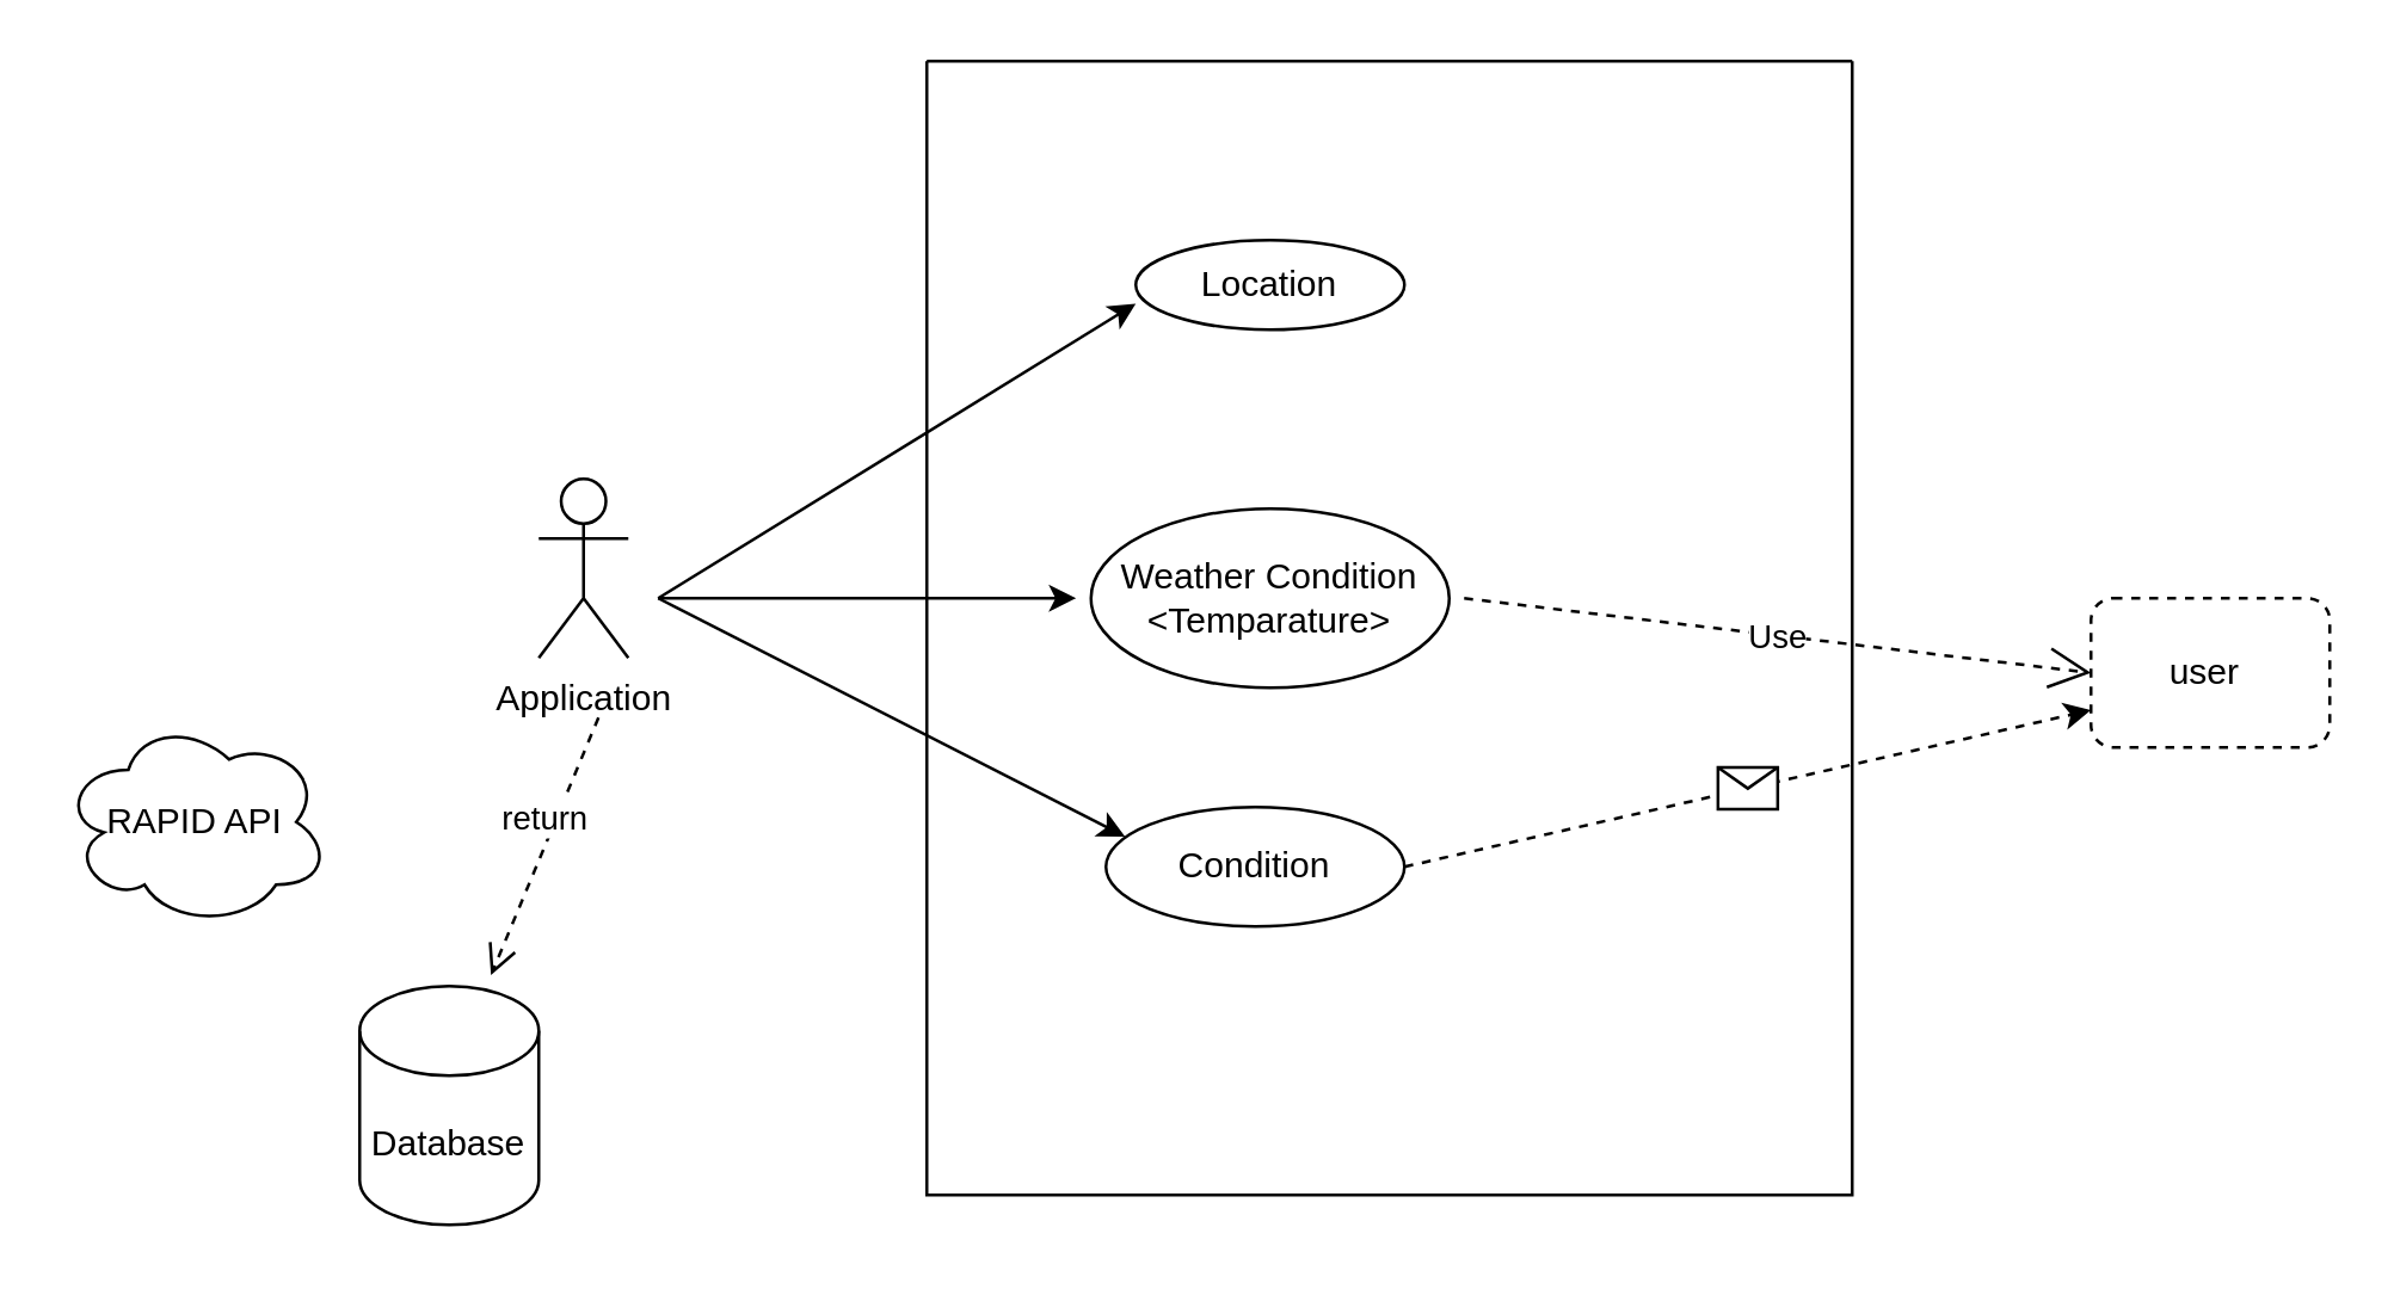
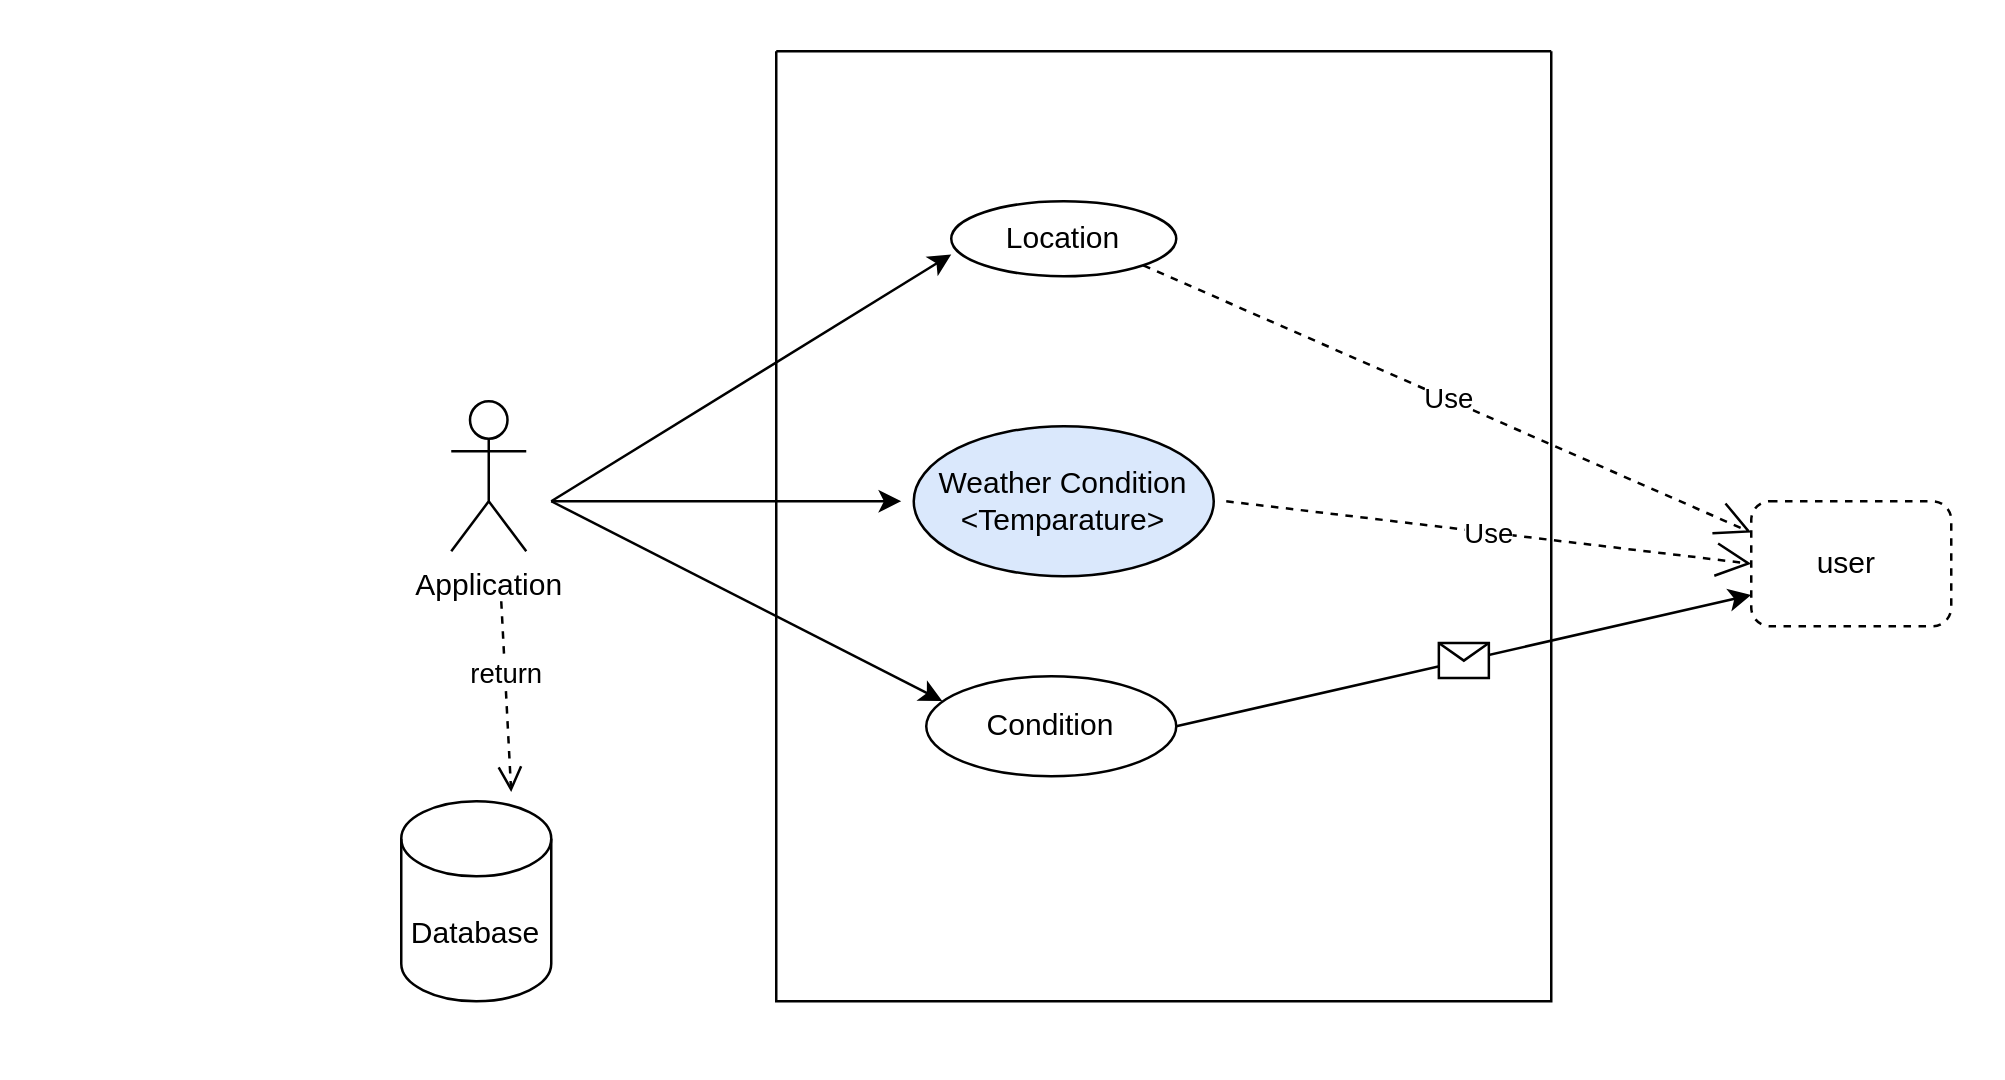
  <mxCell id="0" />
  <mxCell id="1" parent="0" />
  <mxCell id="2" value="Application" style="shape=umlActor;verticalLabelPosition=bottom;verticalAlign=top;html=1;outlineConnect=0;" parent="1" vertex="1"><mxGeometry x="180" y="160" width="30" height="60" as="geometry" /></mxCell>
  <mxCell id="3" value="" style="endArrow=classic;html=1;rounded=0;entryX=0;entryY=0.709;entryDx=0;entryDy=0;entryPerimeter=0;" parent="1" target="14" edge="1"><mxGeometry width="50" height="50" relative="1" as="geometry"><mxPoint x="220" y="200" as="sourcePoint" /><mxPoint x="290" y="130" as="targetPoint" /></mxGeometry></mxCell>
- <mxCell id="4" value="Weather Condition&lt;br&gt;&amp;lt;Temparature&amp;gt;" style="ellipse;whiteSpace=wrap;html=1;" parent="1" vertex="1"><mxGeometry x="365" y="170" width="120" height="60" as="geometry" /></mxCell>
+ <mxCell id="4" value="Weather Condition&lt;br&gt;&amp;lt;Temparature&amp;gt;" style="ellipse;whiteSpace=wrap;html=1;fillColor=#dae8fc;" parent="1" vertex="1"><mxGeometry x="365" y="170" width="120" height="60" as="geometry" /></mxCell>
  <mxCell id="5" value="" style="endArrow=classic;html=1;rounded=0;" parent="1" edge="1"><mxGeometry width="50" height="50" relative="1" as="geometry"><mxPoint x="220" y="200" as="sourcePoint" /><mxPoint x="360" y="200" as="targetPoint" /></mxGeometry></mxCell>
  <mxCell id="6" value="" style="endArrow=classic;html=1;rounded=0;entryX=0.064;entryY=0.247;entryDx=0;entryDy=0;entryPerimeter=0;" parent="1" target="7" edge="1"><mxGeometry width="50" height="50" relative="1" as="geometry"><mxPoint x="220" y="200" as="sourcePoint" /><mxPoint x="350" y="310" as="targetPoint" /></mxGeometry></mxCell>
  <mxCell id="7" value="Condition" style="ellipse;whiteSpace=wrap;html=1;" parent="1" vertex="1"><mxGeometry x="370" y="270" width="100" height="40" as="geometry" /></mxCell>
  <mxCell id="8" value="user&amp;nbsp;" style="rounded=1;whiteSpace=wrap;html=1;dashed=1;" parent="1" vertex="1"><mxGeometry x="700" y="200" width="80" height="50" as="geometry" /></mxCell>
- <mxCell id="9" value="Database" style="shape=cylinder3;whiteSpace=wrap;html=1;boundedLbl=1;backgroundOutline=1;size=15;" parent="1" vertex="1"><mxGeometry x="120" y="330" width="60" height="80" as="geometry" /></mxCell>
- <mxCell id="10" value="RAPID API" style="ellipse;shape=cloud;whiteSpace=wrap;html=1;" parent="1" vertex="1"><mxGeometry x="20" y="240" width="90" height="70" as="geometry" /></mxCell>
+ <mxCell id="9" value="Database" style="shape=cylinder3;whiteSpace=wrap;html=1;boundedLbl=1;backgroundOutline=1;size=15;" parent="1" vertex="1"><mxGeometry x="160" y="320" width="60" height="80" as="geometry" /></mxCell>
+ <mxCell id="11" value="Use" style="endArrow=open;endSize=12;dashed=1;html=1;rounded=0;exitX=1;exitY=1;exitDx=0;exitDy=0;entryX=0;entryY=0.25;entryDx=0;entryDy=0;" parent="1" source="14" target="8" edge="1"><mxGeometry width="160" relative="1" as="geometry"><mxPoint x="430.68" y="103" as="sourcePoint" /><mxPoint x="430" y="170" as="targetPoint" /></mxGeometry></mxCell>
  <mxCell id="12" value="Use" style="endArrow=open;endSize=12;dashed=1;html=1;rounded=0;entryX=0;entryY=0.5;entryDx=0;entryDy=0;" parent="1" target="8" edge="1"><mxGeometry width="160" relative="1" as="geometry"><mxPoint x="490" y="200" as="sourcePoint" /><mxPoint x="690" y="230" as="targetPoint" /></mxGeometry></mxCell>
  <mxCell id="13" value="" style="swimlane;startSize=0;" parent="1" vertex="1"><mxGeometry x="310" y="20" width="310" height="380" as="geometry" /></mxCell>
  <mxCell id="14" value="Location" style="ellipse;whiteSpace=wrap;html=1;" parent="13" vertex="1"><mxGeometry x="70" y="60" width="90" height="30" as="geometry" /></mxCell>
  <mxCell id="15" value="return" style="html=1;verticalAlign=bottom;endArrow=open;dashed=1;endSize=8;rounded=0;entryX=0.733;entryY=-0.046;entryDx=0;entryDy=0;entryPerimeter=0;" parent="1" target="9" edge="1"><mxGeometry relative="1" as="geometry"><mxPoint x="200" y="240" as="sourcePoint" /><mxPoint x="116.4" y="299" as="targetPoint" /></mxGeometry></mxCell>
- <mxCell id="16" value="" style="endArrow=classic;html=1;rounded=0;exitX=1;exitY=0.5;exitDx=0;exitDy=0;entryX=0;entryY=0.75;entryDx=0;entryDy=0;dashed=1;" edge="1" parent="1" source="7" target="8"><mxGeometry relative="1" as="geometry"><mxPoint x="350" y="250" as="sourcePoint" /><mxPoint x="690" y="250" as="targetPoint" /></mxGeometry></mxCell>
+ <mxCell id="16" value="" style="endArrow=classic;html=1;rounded=0;exitX=1;exitY=0.5;exitDx=0;exitDy=0;entryX=0;entryY=0.75;entryDx=0;entryDy=0;" edge="1" parent="1" source="7" target="8"><mxGeometry relative="1" as="geometry"><mxPoint x="350" y="250" as="sourcePoint" /><mxPoint x="690" y="250" as="targetPoint" /></mxGeometry></mxCell>
  <mxCell id="17" value="" style="shape=message;html=1;outlineConnect=0;" vertex="1" parent="16"><mxGeometry width="20" height="14" relative="1" as="geometry"><mxPoint x="-10" y="-7" as="offset" /></mxGeometry></mxCell>
